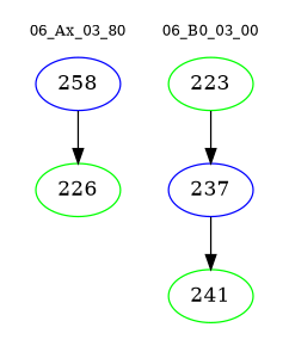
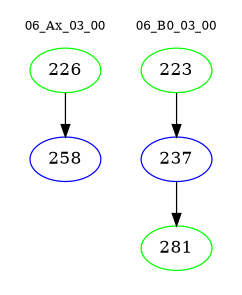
  digraph {
    node [color=green]
    edge [color=black]
    n1 [color=blue label=258]
    n2 [label=226]
    n3 [color=blue label=237]
    n4 [label=223]
-   n5 [label=241]
+   n5 [label=281]
    subgraph cluster_1 {
      color=white
      fontsize=10
-     label="06_Ax_03_80"
+     label="06_Ax_03_00"
      n1
      n2
    }
    subgraph cluster_2 {
      color=white
      fontsize=10
      label="06_B0_03_00"
      n3
      n4
      n5
    }
-   n1 -> n2
+   n2 -> n1
    n3 -> n5
    n4 -> n3
  }
